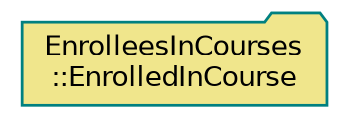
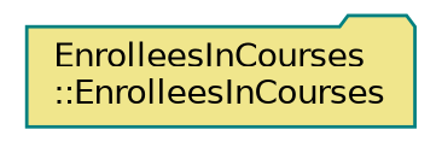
  digraph {
    rankdir=LR
-   n1 [color=teal fillcolor=khaki fontname=Helvetica fontsize=10 height=0.2 label="EnrolleesInCourses\l::EnrolledInCourse" shape=folder style=filled width=0.4]
+   n1 [color=teal fillcolor=khaki fontname=Helvetica fontsize=10 height=0.2 label="EnrolleesInCourses\l::EnrolleesInCourses" shape=folder style=filled width=0.4]
  }
